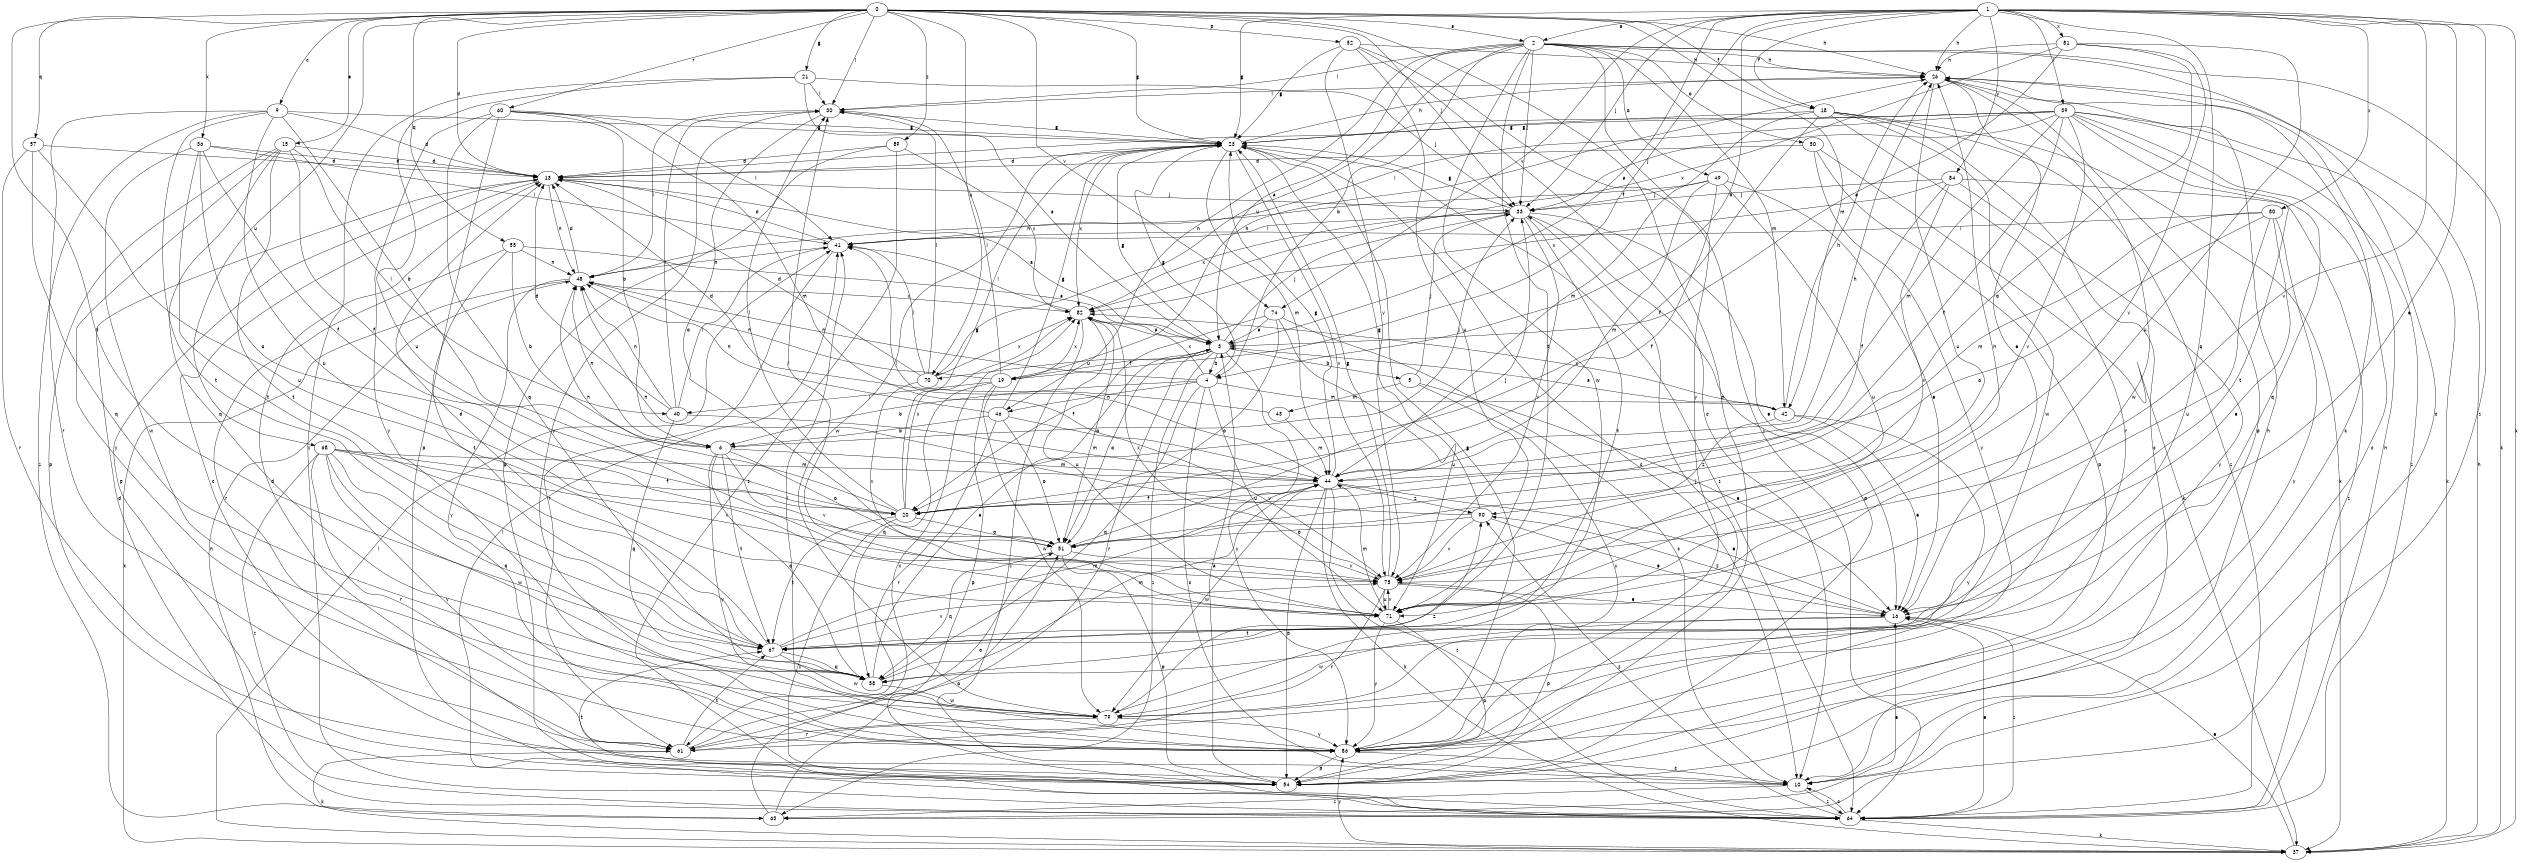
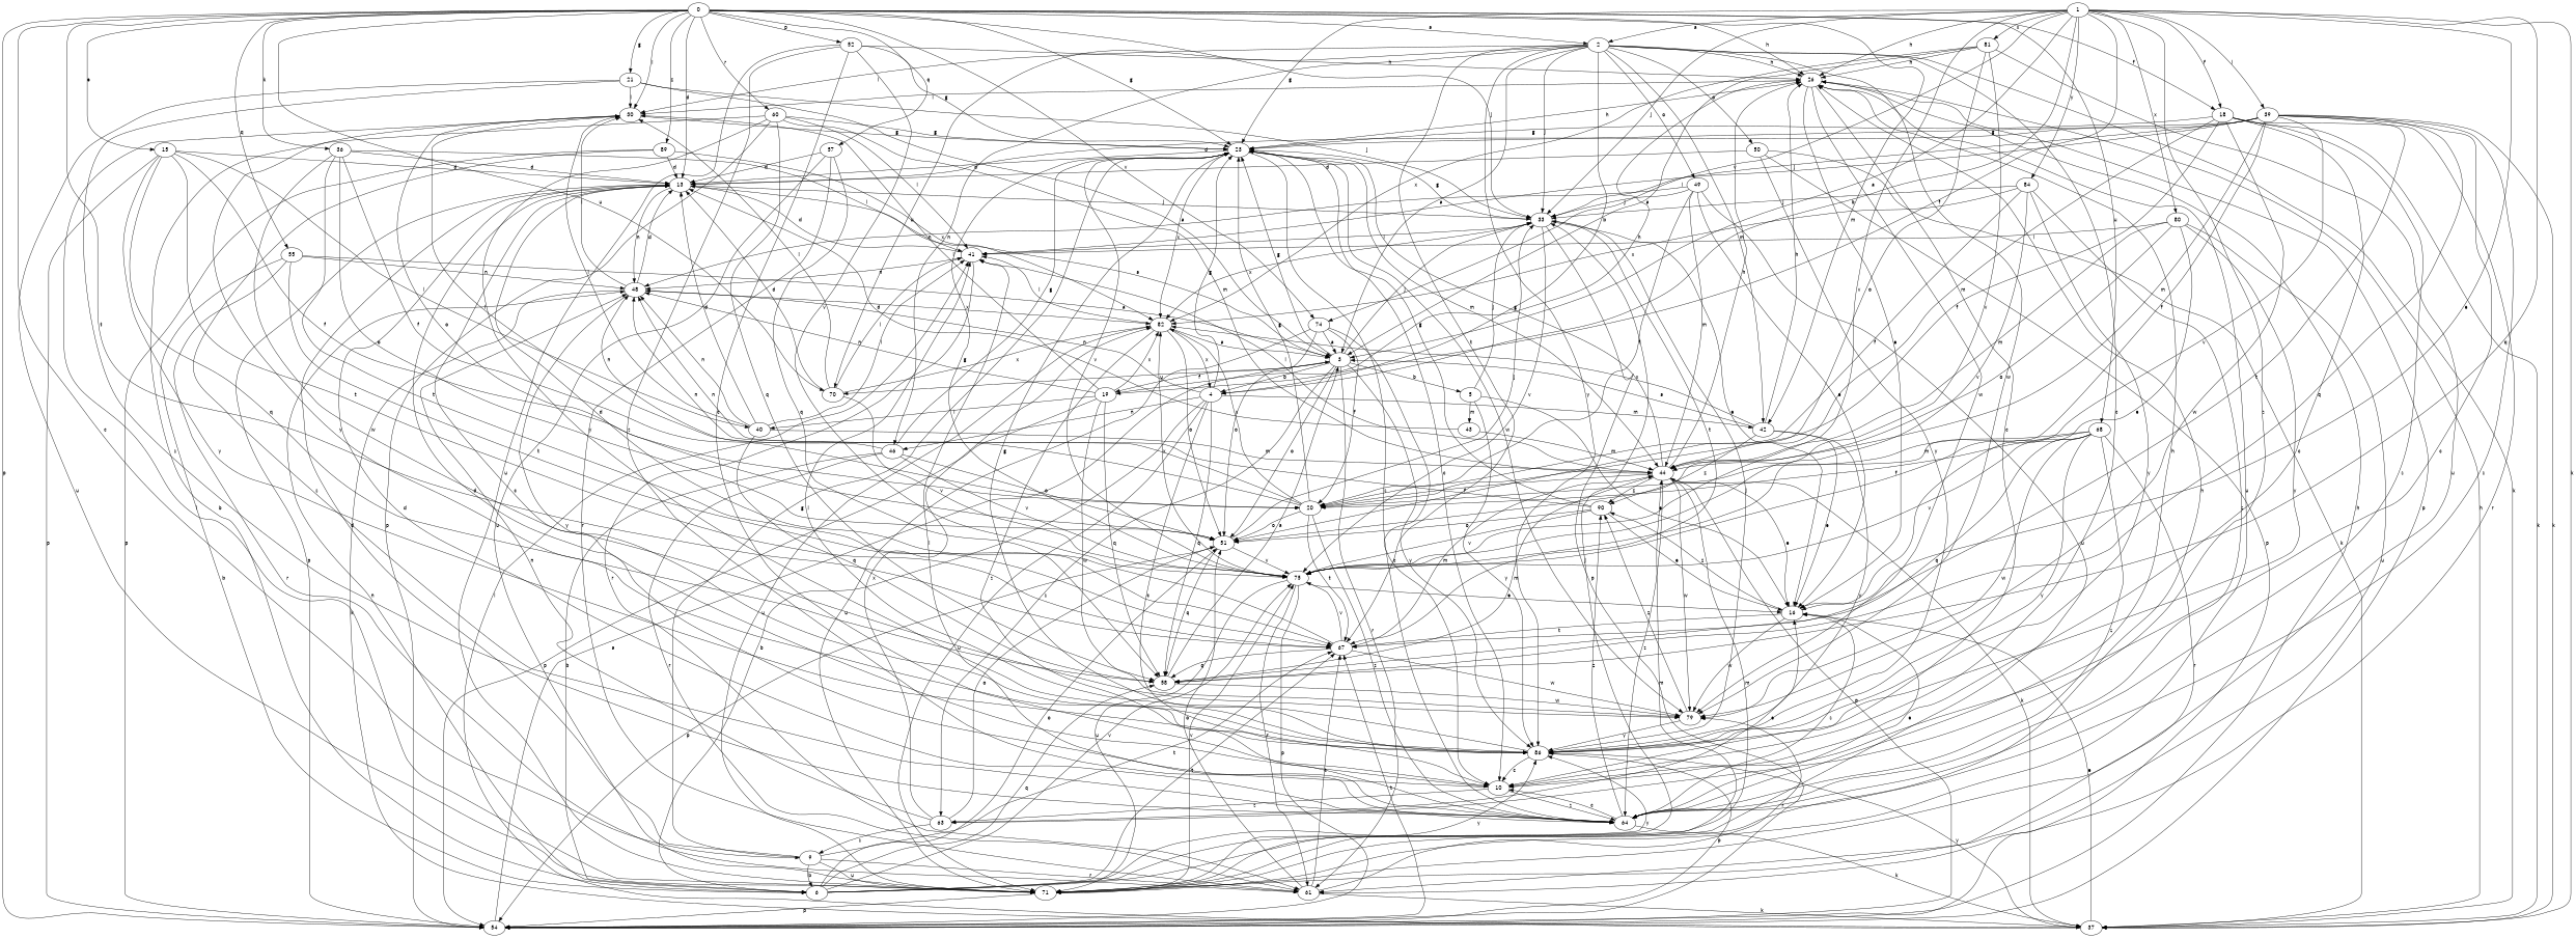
  strict digraph {
    fontname=Lato
    node [fontname=Lato]
    edge [fontname=Lato]
    0
    2
    9
    13
    15
    18
    21
    23
    26
    30
    33
    36
    42
    52
    54
    55
    57
    60
    67
    68
    70
    74
    89
    3
    4
    37
    10
    46
    49
    50
    79
    86
    63
    61
    6
    71
    48
    58
    20
    40
    44
    64
    75
    82
    16
    51
    41
    90
    1
    19
    39
    80
    81
    84
    5
    43
    0 -> 2 [label=a]
    0 -> 9 [label=c]
    0 -> 13 [label=d]
    0 -> 15 [label=e]
    0 -> 18 [label=f]
    0 -> 21 [label=g]
    0 -> 23 [label=g]
    0 -> 26 [label=h]
    0 -> 30 [label=i]
    0 -> 33 [label=j]
    0 -> 36 [label=k]
    0 -> 42 [label=m]
    0 -> 52 [label=p]
    0 -> 54 [label=p]
    0 -> 55 [label=q]
    0 -> 57 [label=q]
    0 -> 60 [label=r]
    0 -> 67 [label=t]
    0 -> 68 [label=u]
    0 -> 70 [label=u]
    0 -> 74 [label=v]
    0 -> 89 [label=z]
    2 -> 26 [label=h]
    2 -> 30 [label=i]
    2 -> 33 [label=j]
    2 -> 42 [label=m]
    2 -> 67 [label=t]
    2 -> 70 [label=u]
    2 -> 3 [label=a]
    2 -> 4 [label=b]
    2 -> 37 [label=k]
    2 -> 10 [label=c]
    2 -> 46 [label=n]
    2 -> 49 [label=o]
    2 -> 50 [label=o]
    2 -> 79 [label=w]
    2 -> 86 [label=y]
    9 -> 13 [label=d]
    9 -> 23 [label=g]
    9 -> 67 [label=t]
-   9 -> 63 [label=s]
+   63 -> 9 [label=s]
    9 -> 61 [label=r]
    9 -> 6 [label=b]
    9 -> 71 [label=u]
    13 -> 33 [label=j]
    13 -> 54 [label=p]
    13 -> 3 [label=a]
    13 -> 10 [label=c]
    13 -> 48 [label=n]
    15 -> 13 [label=d]
    15 -> 54 [label=p]
    15 -> 67 [label=t]
    15 -> 86 [label=y]
    15 -> 58 [label=q]
    15 -> 20 [label=f]
    15 -> 40 [label=l]
    18 -> 23 [label=g]
    18 -> 37 [label=k]
    18 -> 10 [label=c]
    18 -> 79 [label=w]
    18 -> 61 [label=r]
    18 -> 20 [label=f]
    18 -> 44 [label=m]
    18 -> 64 [label=s]
    21 -> 30 [label=i]
    21 -> 33 [label=j]
    21 -> 3 [label=a]
    21 -> 71 [label=u]
    21 -> 64 [label=s]
    23 -> 13 [label=d]
    23 -> 26 [label=h]
    23 -> 10 [label=c]
    23 -> 79 [label=w]
    23 -> 44 [label=m]
    23 -> 64 [label=s]
    23 -> 75 [label=v]
    23 -> 82 [label=x]
    26 -> 30 [label=i]
    26 -> 54 [label=p]
    26 -> 10 [label=c]
    26 -> 79 [label=w]
    26 -> 71 [label=u]
    26 -> 16 [label=e]
    30 -> 23 [label=g]
    30 -> 86 [label=y]
    30 -> 51 [label=o]
    33 -> 23 [label=g]
    33 -> 54 [label=p]
    33 -> 67 [label=t]
    33 -> 75 [label=v]
    33 -> 82 [label=x]
    33 -> 16 [label=e]
    33 -> 41 [label=l]
    36 -> 13 [label=d]
    36 -> 67 [label=t]
    36 -> 79 [label=w]
    36 -> 20 [label=f]
    36 -> 51 [label=o]
    36 -> 41 [label=l]
    42 -> 26 [label=h]
    42 -> 3 [label=a]
    42 -> 86 [label=y]
    42 -> 82 [label=x]
    42 -> 16 [label=e]
    42 -> 90 [label=z]
    52 -> 23 [label=g]
    52 -> 26 [label=h]
    52 -> 10 [label=c]
    52 -> 71 [label=u]
    52 -> 64 [label=s]
    52 -> 75 [label=v]
    54 -> 26 [label=h]
    54 -> 67 [label=t]
    54 -> 3 [label=a]
    55 -> 67 [label=t]
    55 -> 3 [label=a]
    55 -> 61 [label=r]
    55 -> 6 [label=b]
    55 -> 48 [label=n]
    57 -> 13 [label=d]
    57 -> 61 [label=r]
    57 -> 71 [label=u]
    57 -> 58 [label=q]
    60 -> 23 [label=g]
    60 -> 54 [label=p]
    60 -> 86 [label=y]
    60 -> 6 [label=b]
    60 -> 58 [label=q]
    60 -> 44 [label=m]
    60 -> 41 [label=l]
    67 -> 13 [label=d]
    67 -> 79 [label=w]
    67 -> 58 [label=q]
    67 -> 44 [label=m]
    67 -> 75 [label=v]
    68 -> 79 [label=w]
    68 -> 86 [label=y]
    68 -> 61 [label=r]
    68 -> 58 [label=q]
    68 -> 20 [label=f]
    68 -> 44 [label=m]
    68 -> 64 [label=s]
    68 -> 75 [label=v]
    70 -> 13 [label=d]
    70 -> 30 [label=i]
    70 -> 75 [label=v]
    70 -> 82 [label=x]
    70 -> 41 [label=l]
    74 -> 3 [label=a]
    74 -> 10 [label=c]
    74 -> 71 [label=u]
    74 -> 20 [label=f]
    74 -> 51 [label=o]
    89 -> 13 [label=d]
    89 -> 54 [label=p]
    89 -> 64 [label=s]
    89 -> 82 [label=x]
    3 -> 23 [label=g]
    3 -> 33 [label=j]
    3 -> 70 [label=u]
    3 -> 4 [label=b]
    3 -> 86 [label=y]
    3 -> 63 [label=s]
    3 -> 61 [label=r]
    3 -> 51 [label=o]
    3 -> 19 [label=f]
    3 -> 5 [label=b]
    4 -> 23 [label=g]
    4 -> 42 [label=m]
    4 -> 10 [label=c]
    4 -> 46 [label=n]
    4 -> 6 [label=b]
    4 -> 71 [label=u]
    4 -> 48 [label=n]
    4 -> 58 [label=q]
-   4 -> 82 [label=x]
+   82 -> 4 [label=x]
    37 -> 26 [label=h]
    37 -> 86 [label=y]
    37 -> 16 [label=e]
    37 -> 41 [label=l]
    10 -> 13 [label=d]
    10 -> 63 [label=s]
    10 -> 64 [label=s]
    46 -> 23 [label=g]
    46 -> 61 [label=r]
    46 -> 6 [label=b]
    46 -> 48 [label=n]
    46 -> 75 [label=v]
    46 -> 51 [label=o]
    49 -> 33 [label=j]
    49 -> 71 [label=u]
    49 -> 48 [label=n]
    49 -> 20 [label=f]
    49 -> 44 [label=m]
    49 -> 16 [label=e]
    50 -> 13 [label=d]
    50 -> 54 [label=p]
    50 -> 37 [label=k]
    50 -> 86 [label=y]
    79 -> 86 [label=y]
-   79 -> 61 [label=r]
+   61 -> 79 [label=r]
    79 -> 90 [label=z]
    86 -> 23 [label=g]
    86 -> 33 [label=j]
    86 -> 54 [label=p]
    86 -> 10 [label=c]
    86 -> 41 [label=l]
    63 -> 48 [label=n]
    63 -> 82 [label=x]
    63 -> 16 [label=e]
    63 -> 51 [label=o]
    61 -> 67 [label=t]
    61 -> 37 [label=k]
    61 -> 51 [label=o]
    6 -> 33 [label=j]
    6 -> 67 [label=t]
    6 -> 86 [label=y]
    6 -> 48 [label=n]
    6 -> 58 [label=q]
    6 -> 44 [label=m]
    6 -> 75 [label=v]
    6 -> 51 [label=o]
    71 -> 26 [label=h]
    71 -> 30 [label=i]
    71 -> 54 [label=p]
    71 -> 86 [label=y]
    71 -> 44 [label=m]
    71 -> 75 [label=v]
    48 -> 13 [label=d]
    48 -> 30 [label=i]
    48 -> 37 [label=k]
    48 -> 86 [label=y]
    48 -> 82 [label=x]
    58 -> 3 [label=a]
    58 -> 79 [label=w]
    58 -> 44 [label=m]
    20 -> 23 [label=g]
    20 -> 30 [label=i]
    20 -> 67 [label=t]
    20 -> 48 [label=n]
    20 -> 64 [label=s]
    20 -> 82 [label=x]
    20 -> 51 [label=o]
    40 -> 13 [label=d]
    40 -> 30 [label=i]
    40 -> 48 [label=n]
    40 -> 58 [label=q]
    40 -> 44 [label=m]
    40 -> 41 [label=l]
    44 -> 23 [label=g]
    44 -> 26 [label=h]
    44 -> 54 [label=p]
    44 -> 37 [label=k]
    44 -> 79 [label=w]
    44 -> 20 [label=f]
    44 -> 64 [label=s]
    44 -> 16 [label=e]
    44 -> 41 [label=l]
    44 -> 90 [label=z]
    64 -> 13 [label=d]
    64 -> 26 [label=h]
    64 -> 37 [label=k]
    64 -> 10 [label=c]
    64 -> 16 [label=e]
    64 -> 41 [label=l]
    64 -> 90 [label=z]
    75 -> 23 [label=g]
    75 -> 54 [label=p]
    75 -> 61 [label=r]
    75 -> 71 [label=u]
    75 -> 82 [label=x]
    75 -> 16 [label=e]
    82 -> 3 [label=a]
    82 -> 71 [label=u]
    82 -> 64 [label=s]
    82 -> 51 [label=o]
    82 -> 41 [label=l]
    16 -> 67 [label=t]
    16 -> 79 [label=w]
    16 -> 64 [label=s]
    16 -> 90 [label=z]
    51 -> 33 [label=j]
    51 -> 54 [label=p]
    51 -> 58 [label=q]
    51 -> 75 [label=v]
    41 -> 13 [label=d]
    41 -> 61 [label=r]
    41 -> 48 [label=n]
    90 -> 23 [label=g]
    90 -> 48 [label=n]
    90 -> 75 [label=v]
    90 -> 16 [label=e]
    90 -> 51 [label=o]
    1 -> 2 [label=a]
    1 -> 18 [label=f]
    1 -> 23 [label=g]
    1 -> 26 [label=h]
    1 -> 33 [label=j]
    1 -> 74 [label=v]
    1 -> 3 [label=a]
    1 -> 4 [label=b]
    1 -> 37 [label=k]
    1 -> 63 [label=s]
    1 -> 58 [label=q]
    1 -> 75 [label=v]
    1 -> 16 [label=e]
    1 -> 19 [label=f]
    1 -> 39 [label=l]
    1 -> 80 [label=x]
    1 -> 81 [label=x]
    1 -> 84 [label=y]
    19 -> 26 [label=h]
    19 -> 30 [label=i]
    19 -> 54 [label=p]
    19 -> 79 [label=w]
    19 -> 48 [label=n]
    19 -> 58 [label=q]
    19 -> 40 [label=l]
    19 -> 82 [label=x]
    39 -> 13 [label=d]
    39 -> 23 [label=g]
    39 -> 33 [label=j]
    39 -> 67 [label=t]
    39 -> 37 [label=k]
    39 -> 10 [label=c]
    39 -> 58 [label=q]
    39 -> 20 [label=f]
    39 -> 44 [label=m]
    39 -> 64 [label=s]
    39 -> 75 [label=v]
    39 -> 41 [label=l]
    80 -> 86 [label=y]
    80 -> 71 [label=u]
    80 -> 44 [label=m]
    80 -> 16 [label=e]
    80 -> 51 [label=o]
    80 -> 41 [label=l]
    81 -> 26 [label=h]
    81 -> 3 [label=a]
    81 -> 71 [label=u]
    81 -> 75 [label=v]
    81 -> 82 [label=x]
    81 -> 51 [label=o]
    84 -> 33 [label=j]
    84 -> 86 [label=y]
    84 -> 20 [label=f]
    84 -> 64 [label=s]
    84 -> 75 [label=v]
    84 -> 82 [label=x]
    5 -> 33 [label=j]
    5 -> 86 [label=y]
    5 -> 16 [label=e]
    5 -> 43 [label=m]
    43 -> 13 [label=d]
    43 -> 44 [label=m]
  }
